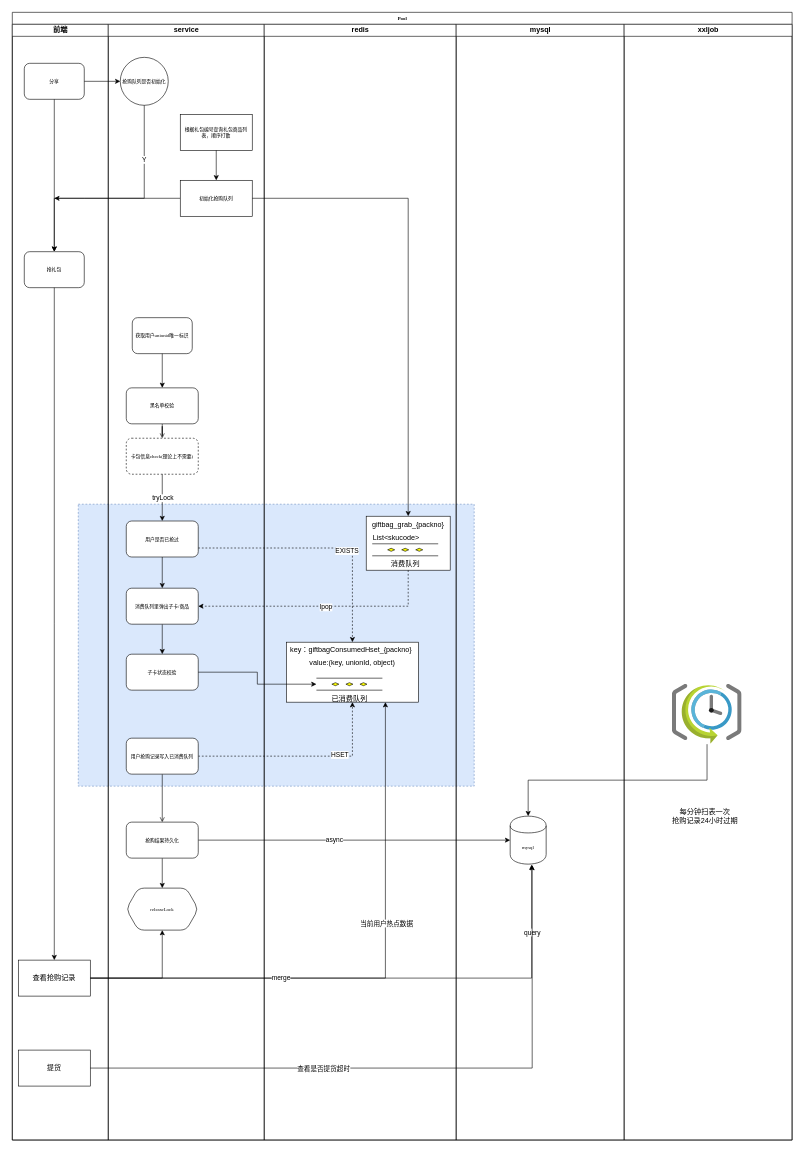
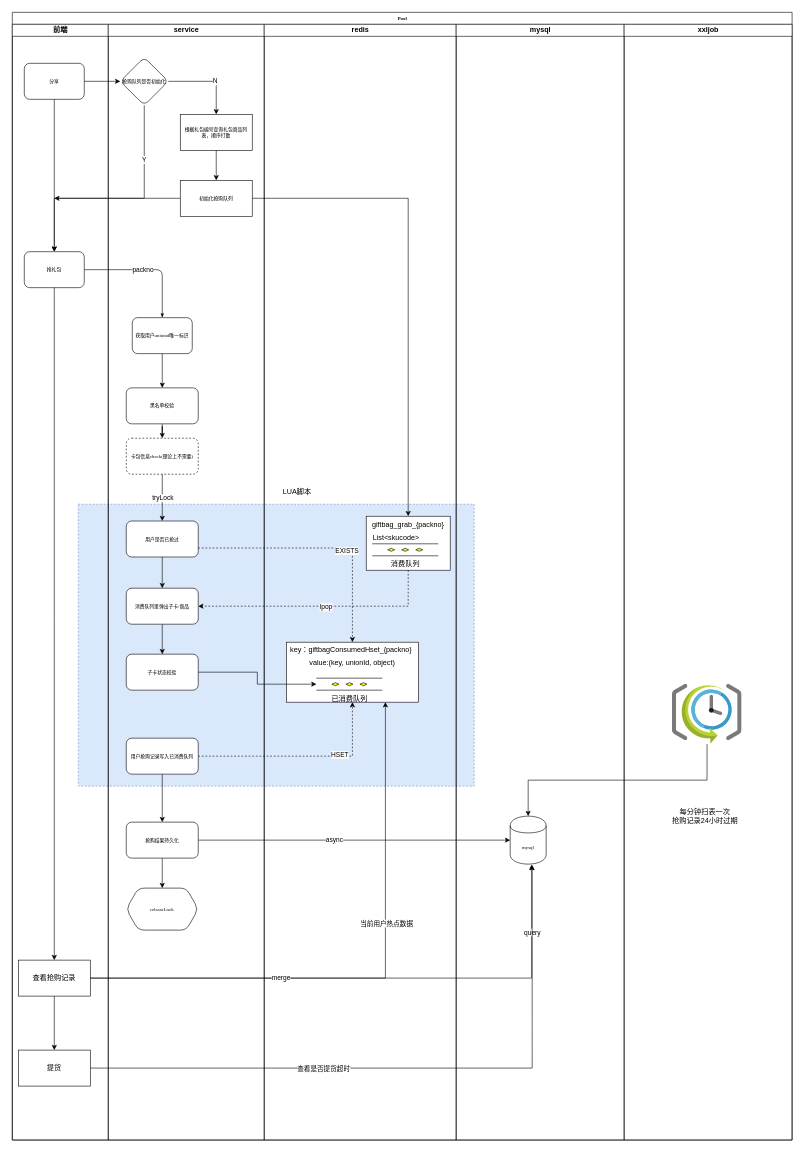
  <mxCell id="0" />
  <mxCell id="1" parent="0" />
  <mxCell id="2" value="" style="rounded=0;whiteSpace=wrap;html=1;fillColor=#dae8fc;strokeColor=#6c8ebf;dashed=1;" vertex="1" parent="1"><mxGeometry x="130" y="840" width="660" height="470" as="geometry" /></mxCell>
  <mxCell id="3" value="Pool" style="swimlane;html=1;childLayout=stackLayout;startSize=20;rounded=0;shadow=0;labelBackgroundColor=none;strokeWidth=1;fontFamily=Verdana;fontSize=8;align=center;" parent="1" vertex="1"><mxGeometry x="20" y="20" width="1300" height="1880" as="geometry" /></mxCell>
+ <mxCell id="4" style="edgeStyle=orthogonalEdgeStyle;rounded=1;html=1;labelBackgroundColor=none;startArrow=none;startFill=0;startSize=5;endArrow=classicThin;endFill=1;endSize=5;jettySize=auto;orthogonalLoop=1;strokeWidth=1;fontFamily=Verdana;fontSize=8" parent="3" source="10" target="18" edge="1"><mxGeometry relative="1" as="geometry" /></mxCell>
+ <mxCell id="5" value="packno" style="edgeLabel;html=1;align=center;verticalAlign=middle;resizable=0;points=[];" vertex="1" connectable="0" parent="4"><mxGeometry x="-0.079" y="1" relative="1" as="geometry"><mxPoint as="offset" /></mxGeometry></mxCell>
  <mxCell id="6" value="前端" style="swimlane;html=1;startSize=20;" parent="3" vertex="1"><mxGeometry y="20" width="160" height="1860" as="geometry" /></mxCell>
  <mxCell id="7" value="提货" style="rounded=0;whiteSpace=wrap;html=1;" vertex="1" parent="6"><mxGeometry x="10" y="1710" width="120" height="60" as="geometry" /></mxCell>
  <mxCell id="8" value="查看抢购记录" style="rounded=0;whiteSpace=wrap;html=1;" vertex="1" parent="6"><mxGeometry x="10" y="1560" width="120" height="60" as="geometry" /></mxCell>
  <mxCell id="9" value="分享" style="rounded=1;whiteSpace=wrap;html=1;shadow=0;labelBackgroundColor=none;strokeWidth=1;fontFamily=Verdana;fontSize=8;align=center;" parent="6" vertex="1"><mxGeometry x="20" y="65" width="100" height="60" as="geometry" /></mxCell>
  <mxCell id="10" value="抢礼包" style="rounded=1;whiteSpace=wrap;html=1;shadow=0;labelBackgroundColor=none;strokeWidth=1;fontFamily=Verdana;fontSize=8;align=center;" parent="6" vertex="1"><mxGeometry x="20" y="379" width="100" height="60" as="geometry" /></mxCell>
  <mxCell id="11" value="" style="edgeStyle=orthogonalEdgeStyle;rounded=0;orthogonalLoop=1;jettySize=auto;html=1;entryX=0.5;entryY=0;entryDx=0;entryDy=0;" edge="1" parent="6" source="9" target="10"><mxGeometry relative="1" as="geometry"><mxPoint x="70" y="195.0" as="targetPoint" /></mxGeometry></mxCell>
- <mxCell id="12" value="" style="edgeStyle=orthogonalEdgeStyle;rounded=0;orthogonalLoop=1;jettySize=auto;html=1;" edge="1" parent="6" source="8" target="24"><mxGeometry relative="1" as="geometry" /></mxCell>
+ <mxCell id="12" value="" style="edgeStyle=orthogonalEdgeStyle;rounded=0;orthogonalLoop=1;jettySize=auto;html=1;" edge="1" parent="6" source="8" target="7"><mxGeometry relative="1" as="geometry" /></mxCell>
  <mxCell id="13" value="service" style="swimlane;html=1;startSize=20;" parent="3" vertex="1"><mxGeometry x="160" y="20" width="260" height="1860" as="geometry" /></mxCell>
- <mxCell id="16" value="&lt;span&gt;抢购队列是否初始化&lt;/span&gt;" style="ellipse;whiteSpace=wrap;html=1;shadow=0;fontFamily=Verdana;fontSize=8;strokeWidth=1;" vertex="1" parent="13"><mxGeometry x="20" y="55" width="80" height="80" as="geometry" /></mxCell>
+ <mxCell id="14" style="edgeStyle=orthogonalEdgeStyle;rounded=0;orthogonalLoop=1;jettySize=auto;html=1;" edge="1" parent="13" source="16" target="25"><mxGeometry relative="1" as="geometry" /></mxCell>
+ <mxCell id="15" value="N" style="edgeLabel;html=1;align=center;verticalAlign=middle;resizable=0;points=[];" vertex="1" connectable="0" parent="14"><mxGeometry x="0.144" y="1" relative="1" as="geometry"><mxPoint as="offset" /></mxGeometry></mxCell>
+ <mxCell id="16" value="&lt;span&gt;抢购队列是否初始化&lt;/span&gt;" style="rhombus;whiteSpace=wrap;html=1;rounded=1;shadow=0;fontFamily=Verdana;fontSize=8;strokeWidth=1;" vertex="1" parent="13"><mxGeometry x="20" y="55" width="80" height="80" as="geometry" /></mxCell>
  <mxCell id="17" value="卡包信息check(理论上不需要)" style="whiteSpace=wrap;html=1;rounded=1;shadow=0;fontFamily=Verdana;fontSize=8;strokeWidth=1;dashed=1;" vertex="1" parent="13"><mxGeometry x="30" y="690" width="120" height="60" as="geometry" /></mxCell>
  <mxCell id="18" value="获取用户unionid唯一标识" style="rounded=1;whiteSpace=wrap;html=1;shadow=0;labelBackgroundColor=none;strokeWidth=1;fontFamily=Verdana;fontSize=8;align=center;" parent="13" vertex="1"><mxGeometry x="40" y="489" width="100" height="60" as="geometry" /></mxCell>
  <mxCell id="19" value="" style="edgeStyle=orthogonalEdgeStyle;rounded=0;orthogonalLoop=1;jettySize=auto;html=1;" edge="1" parent="13" source="20" target="21"><mxGeometry relative="1" as="geometry" /></mxCell>
  <mxCell id="20" value="消费队列里弹出子卡/商品" style="whiteSpace=wrap;html=1;rounded=1;shadow=0;fontFamily=Verdana;fontSize=8;strokeWidth=1;" vertex="1" parent="13"><mxGeometry x="30" y="940" width="120" height="60" as="geometry" /></mxCell>
  <mxCell id="21" value="子卡状态校验" style="whiteSpace=wrap;html=1;rounded=1;shadow=0;fontFamily=Verdana;fontSize=8;strokeWidth=1;" vertex="1" parent="13"><mxGeometry x="30" y="1050" width="120" height="60" as="geometry" /></mxCell>
  <mxCell id="22" style="edgeStyle=orthogonalEdgeStyle;rounded=0;orthogonalLoop=1;jettySize=auto;html=1;entryX=0.5;entryY=0;entryDx=0;entryDy=0;" edge="1" parent="13" source="23" target="20"><mxGeometry relative="1" as="geometry" /></mxCell>
  <mxCell id="23" value="用户是否已抢过" style="whiteSpace=wrap;html=1;rounded=1;shadow=0;fontFamily=Verdana;fontSize=8;strokeWidth=1;" vertex="1" parent="13"><mxGeometry x="30" y="828" width="120" height="60" as="geometry" /></mxCell>
  <mxCell id="24" value="releaseLock" style="shape=hexagon;perimeter=hexagonPerimeter2;whiteSpace=wrap;html=1;fixedSize=1;rounded=1;shadow=0;fontFamily=Verdana;fontSize=8;strokeWidth=1;" vertex="1" parent="13"><mxGeometry x="30" y="1440" width="120" height="70" as="geometry" /></mxCell>
  <mxCell id="25" value="根据礼包编号查询礼包商品列表，顺序打散" style="whiteSpace=wrap;html=1;rounded=0;shadow=0;fontFamily=Verdana;fontSize=8;strokeWidth=1;" vertex="1" parent="13"><mxGeometry x="120" y="150" width="120" height="60" as="geometry" /></mxCell>
  <mxCell id="26" value="" style="edgeStyle=orthogonalEdgeStyle;rounded=0;orthogonalLoop=1;jettySize=auto;html=1;" edge="1" parent="13" source="17" target="23"><mxGeometry relative="1" as="geometry" /></mxCell>
  <mxCell id="27" value="tryLock" style="edgeLabel;html=1;align=center;verticalAlign=middle;resizable=0;points=[];" vertex="1" connectable="0" parent="26"><mxGeometry x="0.261" relative="1" as="geometry"><mxPoint y="-9.17" as="offset" /></mxGeometry></mxCell>
  <mxCell id="28" value="redis" style="swimlane;html=1;startSize=20;" parent="3" vertex="1"><mxGeometry x="420" y="20" width="320" height="1860" as="geometry" /></mxCell>
+ <mxCell id="29" value="LUA脚本" style="text;html=1;strokeColor=none;fillColor=none;align=center;verticalAlign=middle;whiteSpace=wrap;rounded=0;dashed=1;" vertex="1" parent="28"><mxGeometry x="10" y="770" width="90" height="20" as="geometry" /></mxCell>
  <mxCell id="30" value="" style="group" vertex="1" connectable="0" parent="28"><mxGeometry x="170" y="820" width="140" height="90" as="geometry" /></mxCell>
  <mxCell id="31" value="" style="rounded=0;whiteSpace=wrap;html=1;" vertex="1" parent="30"><mxGeometry width="140" height="90" as="geometry" /></mxCell>
  <mxCell id="32" value="消费队列" style="verticalLabelPosition=bottom;verticalAlign=top;html=1;shape=mxgraph.flowchart.parallel_mode;pointerEvents=1" vertex="1" parent="30"><mxGeometry x="10" y="46" width="110" height="20" as="geometry" /></mxCell>
  <mxCell id="33" value="List&amp;lt;skucode&amp;gt;" style="text;html=1;strokeColor=none;fillColor=none;align=center;verticalAlign=middle;whiteSpace=wrap;rounded=0;dashed=1;" vertex="1" parent="30"><mxGeometry x="10" y="26" width="80" height="20" as="geometry" /></mxCell>
  <mxCell id="34" value="giftbag_grab_{packno}" style="text;html=1;strokeColor=none;fillColor=none;align=center;verticalAlign=middle;whiteSpace=wrap;rounded=0;" vertex="1" parent="30"><mxGeometry x="10" y="10" width="120" height="10" as="geometry" /></mxCell>
  <mxCell id="35" value="" style="group" vertex="1" connectable="0" parent="28"><mxGeometry x="37" y="1030" width="220" height="100" as="geometry" /></mxCell>
  <mxCell id="36" value="" style="rounded=0;whiteSpace=wrap;html=1;" vertex="1" parent="35"><mxGeometry width="220" height="100" as="geometry" /></mxCell>
  <mxCell id="37" value="已消费队列" style="verticalLabelPosition=bottom;verticalAlign=top;html=1;shape=mxgraph.flowchart.parallel_mode;pointerEvents=1" vertex="1" parent="35"><mxGeometry x="50" y="60" width="110" height="20" as="geometry" /></mxCell>
  <mxCell id="38" value="value:(key, unionId, object)" style="text;html=1;strokeColor=none;fillColor=none;align=center;verticalAlign=middle;whiteSpace=wrap;rounded=0;dashed=1;" vertex="1" parent="35"><mxGeometry x="10" y="25" width="200" height="20" as="geometry" /></mxCell>
  <mxCell id="39" value="key：giftbagConsumedHset_{packno}" style="text;html=1;strokeColor=none;fillColor=none;align=center;verticalAlign=middle;whiteSpace=wrap;rounded=0;" vertex="1" parent="35"><mxGeometry x="3" y="3" width="210" height="20" as="geometry" /></mxCell>
  <mxCell id="40" value="mysql" style="swimlane;html=1;startSize=20;" parent="3" vertex="1"><mxGeometry x="740" y="20" width="280" height="1860" as="geometry" /></mxCell>
  <mxCell id="41" value="mysql" style="shape=cylinder;whiteSpace=wrap;html=1;boundedLbl=1;backgroundOutline=1;rounded=1;shadow=0;fontFamily=Verdana;fontSize=8;strokeWidth=1;" vertex="1" parent="40"><mxGeometry x="90" y="1320" width="60" height="80" as="geometry" /></mxCell>
  <mxCell id="42" value="" style="edgeStyle=orthogonalEdgeStyle;rounded=0;orthogonalLoop=1;jettySize=auto;html=1;" edge="1" parent="3" source="9" target="16"><mxGeometry relative="1" as="geometry" /></mxCell>
  <mxCell id="43" style="edgeStyle=orthogonalEdgeStyle;rounded=0;orthogonalLoop=1;jettySize=auto;html=1;" edge="1" parent="3" source="16"><mxGeometry relative="1" as="geometry"><mxPoint x="70" y="310" as="targetPoint" /><Array as="points"><mxPoint x="220" y="310" /><mxPoint x="120" y="310" /></Array></mxGeometry></mxCell>
  <mxCell id="44" value="Y" style="edgeLabel;html=1;align=center;verticalAlign=middle;resizable=0;points=[];" vertex="1" connectable="0" parent="43"><mxGeometry x="-0.407" y="-1" relative="1" as="geometry"><mxPoint as="offset" /></mxGeometry></mxCell>
  <mxCell id="45" style="edgeStyle=orthogonalEdgeStyle;rounded=0;orthogonalLoop=1;jettySize=auto;html=1;dashed=1;exitX=1;exitY=0.75;exitDx=0;exitDy=0;" edge="1" parent="3" source="23" target="36"><mxGeometry relative="1" as="geometry"><Array as="points"><mxPoint x="567" y="893" /></Array></mxGeometry></mxCell>
  <mxCell id="46" value="EXISTS" style="edgeLabel;html=1;align=center;verticalAlign=middle;resizable=0;points=[];" vertex="1" connectable="0" parent="45"><mxGeometry x="0.193" y="-4" relative="1" as="geometry"><mxPoint as="offset" /></mxGeometry></mxCell>
  <mxCell id="47" style="edgeStyle=orthogonalEdgeStyle;rounded=0;orthogonalLoop=1;jettySize=auto;html=1;entryX=1;entryY=0.5;entryDx=0;entryDy=0;dashed=1;exitX=0.5;exitY=1;exitDx=0;exitDy=0;" edge="1" parent="3" source="31" target="20"><mxGeometry relative="1" as="geometry"><mxPoint x="550" y="570" as="sourcePoint" /><Array as="points"><mxPoint x="660" y="990" /></Array></mxGeometry></mxCell>
  <mxCell id="48" value="lpop" style="edgeLabel;html=1;align=center;verticalAlign=middle;resizable=0;points=[];" vertex="1" connectable="0" parent="47"><mxGeometry x="-0.034" y="1" relative="1" as="geometry"><mxPoint as="offset" /></mxGeometry></mxCell>
  <mxCell id="49" style="edgeStyle=orthogonalEdgeStyle;rounded=0;orthogonalLoop=1;jettySize=auto;html=1;entryX=0.597;entryY=1.01;entryDx=0;entryDy=0;entryPerimeter=0;" edge="1" parent="3" source="8" target="41"><mxGeometry relative="1" as="geometry"><Array as="points"><mxPoint x="866" y="1610" /></Array></mxGeometry></mxCell>
  <mxCell id="50" value="query" style="edgeLabel;html=1;align=center;verticalAlign=middle;resizable=0;points=[];" vertex="1" connectable="0" parent="49"><mxGeometry x="0.591" y="76" relative="1" as="geometry"><mxPoint x="77" y="-76" as="offset" /></mxGeometry></mxCell>
  <mxCell id="51" style="edgeStyle=orthogonalEdgeStyle;rounded=0;orthogonalLoop=1;jettySize=auto;html=1;entryX=0.75;entryY=1;entryDx=0;entryDy=0;" edge="1" parent="3" source="8" target="36"><mxGeometry relative="1" as="geometry" /></mxCell>
  <mxCell id="52" value="当前用户热点数据" style="edgeLabel;html=1;align=center;verticalAlign=middle;resizable=0;points=[];" vertex="1" connectable="0" parent="51"><mxGeometry x="0.034" y="92" relative="1" as="geometry"><mxPoint x="93" y="-92" as="offset" /></mxGeometry></mxCell>
  <mxCell id="53" value="merge" style="edgeLabel;html=1;align=center;verticalAlign=middle;resizable=0;points=[];" vertex="1" connectable="0" parent="51"><mxGeometry x="-0.335" y="2" relative="1" as="geometry"><mxPoint as="offset" /></mxGeometry></mxCell>
  <mxCell id="54" style="edgeStyle=orthogonalEdgeStyle;rounded=0;orthogonalLoop=1;jettySize=auto;html=1;entryX=0.611;entryY=1.021;entryDx=0;entryDy=0;entryPerimeter=0;" edge="1" parent="3" source="7" target="41"><mxGeometry relative="1" as="geometry" /></mxCell>
  <mxCell id="55" value="查看是否提货超时" style="edgeLabel;html=1;align=center;verticalAlign=middle;resizable=0;points=[];" vertex="1" connectable="0" parent="54"><mxGeometry x="-0.278" relative="1" as="geometry"><mxPoint as="offset" /></mxGeometry></mxCell>
  <mxCell id="56" style="edgeStyle=orthogonalEdgeStyle;rounded=0;orthogonalLoop=1;jettySize=auto;html=1;" edge="1" parent="3" source="59" target="41"><mxGeometry relative="1" as="geometry"><Array as="points"><mxPoint x="1158" y="1280" /><mxPoint x="860" y="1280" /></Array></mxGeometry></mxCell>
  <mxCell id="57" value="xxljob" style="swimlane;html=1;startSize=20;" vertex="1" parent="3"><mxGeometry x="1020" y="20" width="280" height="1860" as="geometry" /></mxCell>
  <mxCell id="58" value="每分钟扫表一次&lt;br&gt;抢购记录24小时过期" style="text;html=1;strokeColor=none;fillColor=none;align=center;verticalAlign=middle;whiteSpace=wrap;rounded=0;" vertex="1" parent="57"><mxGeometry x="40" y="1270" width="190" height="100" as="geometry" /></mxCell>
  <mxCell id="59" value="" style="aspect=fixed;html=1;points=[];align=center;image;fontSize=12;image=img/lib/mscae/SchedulerJobCollection.svg;" vertex="1" parent="57"><mxGeometry x="80" y="1100" width="116.28" height="100" as="geometry" /></mxCell>
  <mxCell id="60" style="edgeStyle=orthogonalEdgeStyle;rounded=0;orthogonalLoop=1;jettySize=auto;html=1;entryX=0.5;entryY=0;entryDx=0;entryDy=0;" edge="1" parent="1" source="61" target="10"><mxGeometry relative="1" as="geometry" /></mxCell>
  <mxCell id="61" value="初始化抢购队列" style="whiteSpace=wrap;html=1;rounded=0;shadow=0;fontFamily=Verdana;fontSize=8;strokeWidth=1;" vertex="1" parent="1"><mxGeometry x="300" y="300" width="120" height="60" as="geometry" /></mxCell>
  <mxCell id="62" value="" style="edgeStyle=orthogonalEdgeStyle;rounded=0;orthogonalLoop=1;jettySize=auto;html=1;" edge="1" parent="1" source="25" target="61"><mxGeometry relative="1" as="geometry" /></mxCell>
  <mxCell id="63" style="edgeStyle=orthogonalEdgeStyle;rounded=0;orthogonalLoop=1;jettySize=auto;html=1;entryX=0.5;entryY=0;entryDx=0;entryDy=0;exitX=1;exitY=0.5;exitDx=0;exitDy=0;" edge="1" parent="1" source="61" target="31"><mxGeometry relative="1" as="geometry" /></mxCell>
- <mxCell id="64" value="" style="edgeStyle=orthogonalEdgeStyle;rounded=0;orthogonalLoop=1;jettySize=auto;html=1;endArrow=open;" edge="1" parent="1" source="65" target="17"><mxGeometry relative="1" as="geometry" /></mxCell>
+ <mxCell id="64" value="" style="edgeStyle=orthogonalEdgeStyle;rounded=0;orthogonalLoop=1;jettySize=auto;html=1;" edge="1" parent="1" source="65" target="17"><mxGeometry relative="1" as="geometry" /></mxCell>
  <mxCell id="65" value="黑名单校验" style="whiteSpace=wrap;html=1;rounded=1;shadow=0;fontFamily=Verdana;fontSize=8;strokeWidth=1;" vertex="1" parent="1"><mxGeometry x="210" y="646" width="120" height="60" as="geometry" /></mxCell>
  <mxCell id="66" value="" style="edgeStyle=orthogonalEdgeStyle;rounded=0;orthogonalLoop=1;jettySize=auto;html=1;" edge="1" parent="1" source="18" target="65"><mxGeometry relative="1" as="geometry" /></mxCell>
  <mxCell id="67" style="edgeStyle=orthogonalEdgeStyle;rounded=0;orthogonalLoop=1;jettySize=auto;html=1;entryX=0.5;entryY=1;entryDx=0;entryDy=0;dashed=1;" edge="1" parent="1" source="70" target="36"><mxGeometry relative="1" as="geometry" /></mxCell>
  <mxCell id="68" value="HSET" style="edgeLabel;html=1;align=center;verticalAlign=middle;resizable=0;points=[];" vertex="1" connectable="0" parent="67"><mxGeometry x="0.354" y="3" relative="1" as="geometry"><mxPoint as="offset" /></mxGeometry></mxCell>
- <mxCell id="69" value="" style="edgeStyle=orthogonalEdgeStyle;rounded=0;orthogonalLoop=1;jettySize=auto;html=1;endArrow=open;" edge="1" parent="1" source="70" target="75"><mxGeometry relative="1" as="geometry" /></mxCell>
+ <mxCell id="69" value="" style="edgeStyle=orthogonalEdgeStyle;rounded=0;orthogonalLoop=1;jettySize=auto;html=1;" edge="1" parent="1" source="70" target="75"><mxGeometry relative="1" as="geometry" /></mxCell>
  <mxCell id="70" value="用户抢购记录写入已消费队列" style="whiteSpace=wrap;html=1;rounded=1;shadow=0;fontFamily=Verdana;fontSize=8;strokeWidth=1;" vertex="1" parent="1"><mxGeometry x="210" y="1230" width="120" height="60" as="geometry" /></mxCell>
  <mxCell id="71" value="" style="edgeStyle=orthogonalEdgeStyle;rounded=0;orthogonalLoop=1;jettySize=auto;html=1;" edge="1" parent="1" source="21" target="37"><mxGeometry relative="1" as="geometry" /></mxCell>
  <mxCell id="72" value="" style="edgeStyle=orthogonalEdgeStyle;rounded=0;orthogonalLoop=1;jettySize=auto;html=1;" edge="1" parent="1" source="75" target="41"><mxGeometry relative="1" as="geometry" /></mxCell>
  <mxCell id="73" value="async" style="edgeLabel;html=1;align=center;verticalAlign=middle;resizable=0;points=[];" vertex="1" connectable="0" parent="72"><mxGeometry x="-0.131" y="2" relative="1" as="geometry"><mxPoint as="offset" /></mxGeometry></mxCell>
  <mxCell id="74" value="" style="edgeStyle=orthogonalEdgeStyle;rounded=0;orthogonalLoop=1;jettySize=auto;html=1;" edge="1" parent="1" source="75" target="24"><mxGeometry relative="1" as="geometry" /></mxCell>
  <mxCell id="75" value="抢购结果持久化" style="whiteSpace=wrap;html=1;rounded=1;shadow=0;fontFamily=Verdana;fontSize=8;strokeWidth=1;" vertex="1" parent="1"><mxGeometry x="210" y="1370" width="120" height="60" as="geometry" /></mxCell>
  <mxCell id="76" style="edgeStyle=orthogonalEdgeStyle;rounded=0;orthogonalLoop=1;jettySize=auto;html=1;" edge="1" parent="1" source="10"><mxGeometry relative="1" as="geometry"><mxPoint x="90" y="1600" as="targetPoint" /></mxGeometry></mxCell>
